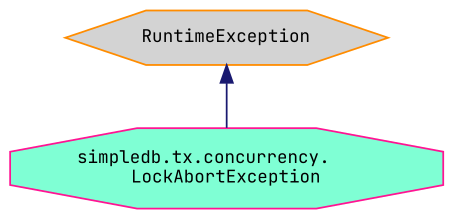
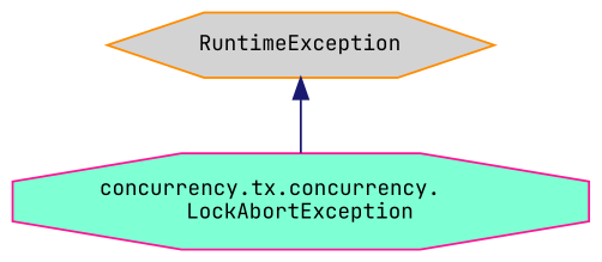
  digraph {
    fontname="JetBrains Mono"
    node [fontname="JetBrains Mono" fontsize=10 style=filled]
-   n1 [color=deeppink fillcolor=aquamarine fontcolor=black height=0.2 label="simpledb.tx.concurrency.\lLockAbortException" shape=octagon width=0.4]
+   n1 [color=deeppink fillcolor=aquamarine fontcolor=black height=0.2 label="concurrency.tx.concurrency.\lLockAbortException" shape=octagon width=0.4]
    n2 [color=darkorange fillcolor=lightgrey height=0.2 label=RuntimeException shape=hexagon width=0.4]
    n2 -> n1 [color=midnightblue dir=back fontname="JetBrains Mono" fontsize=10 labelfontname=Helvetica labelfontsize=10 style=solid]
  }
